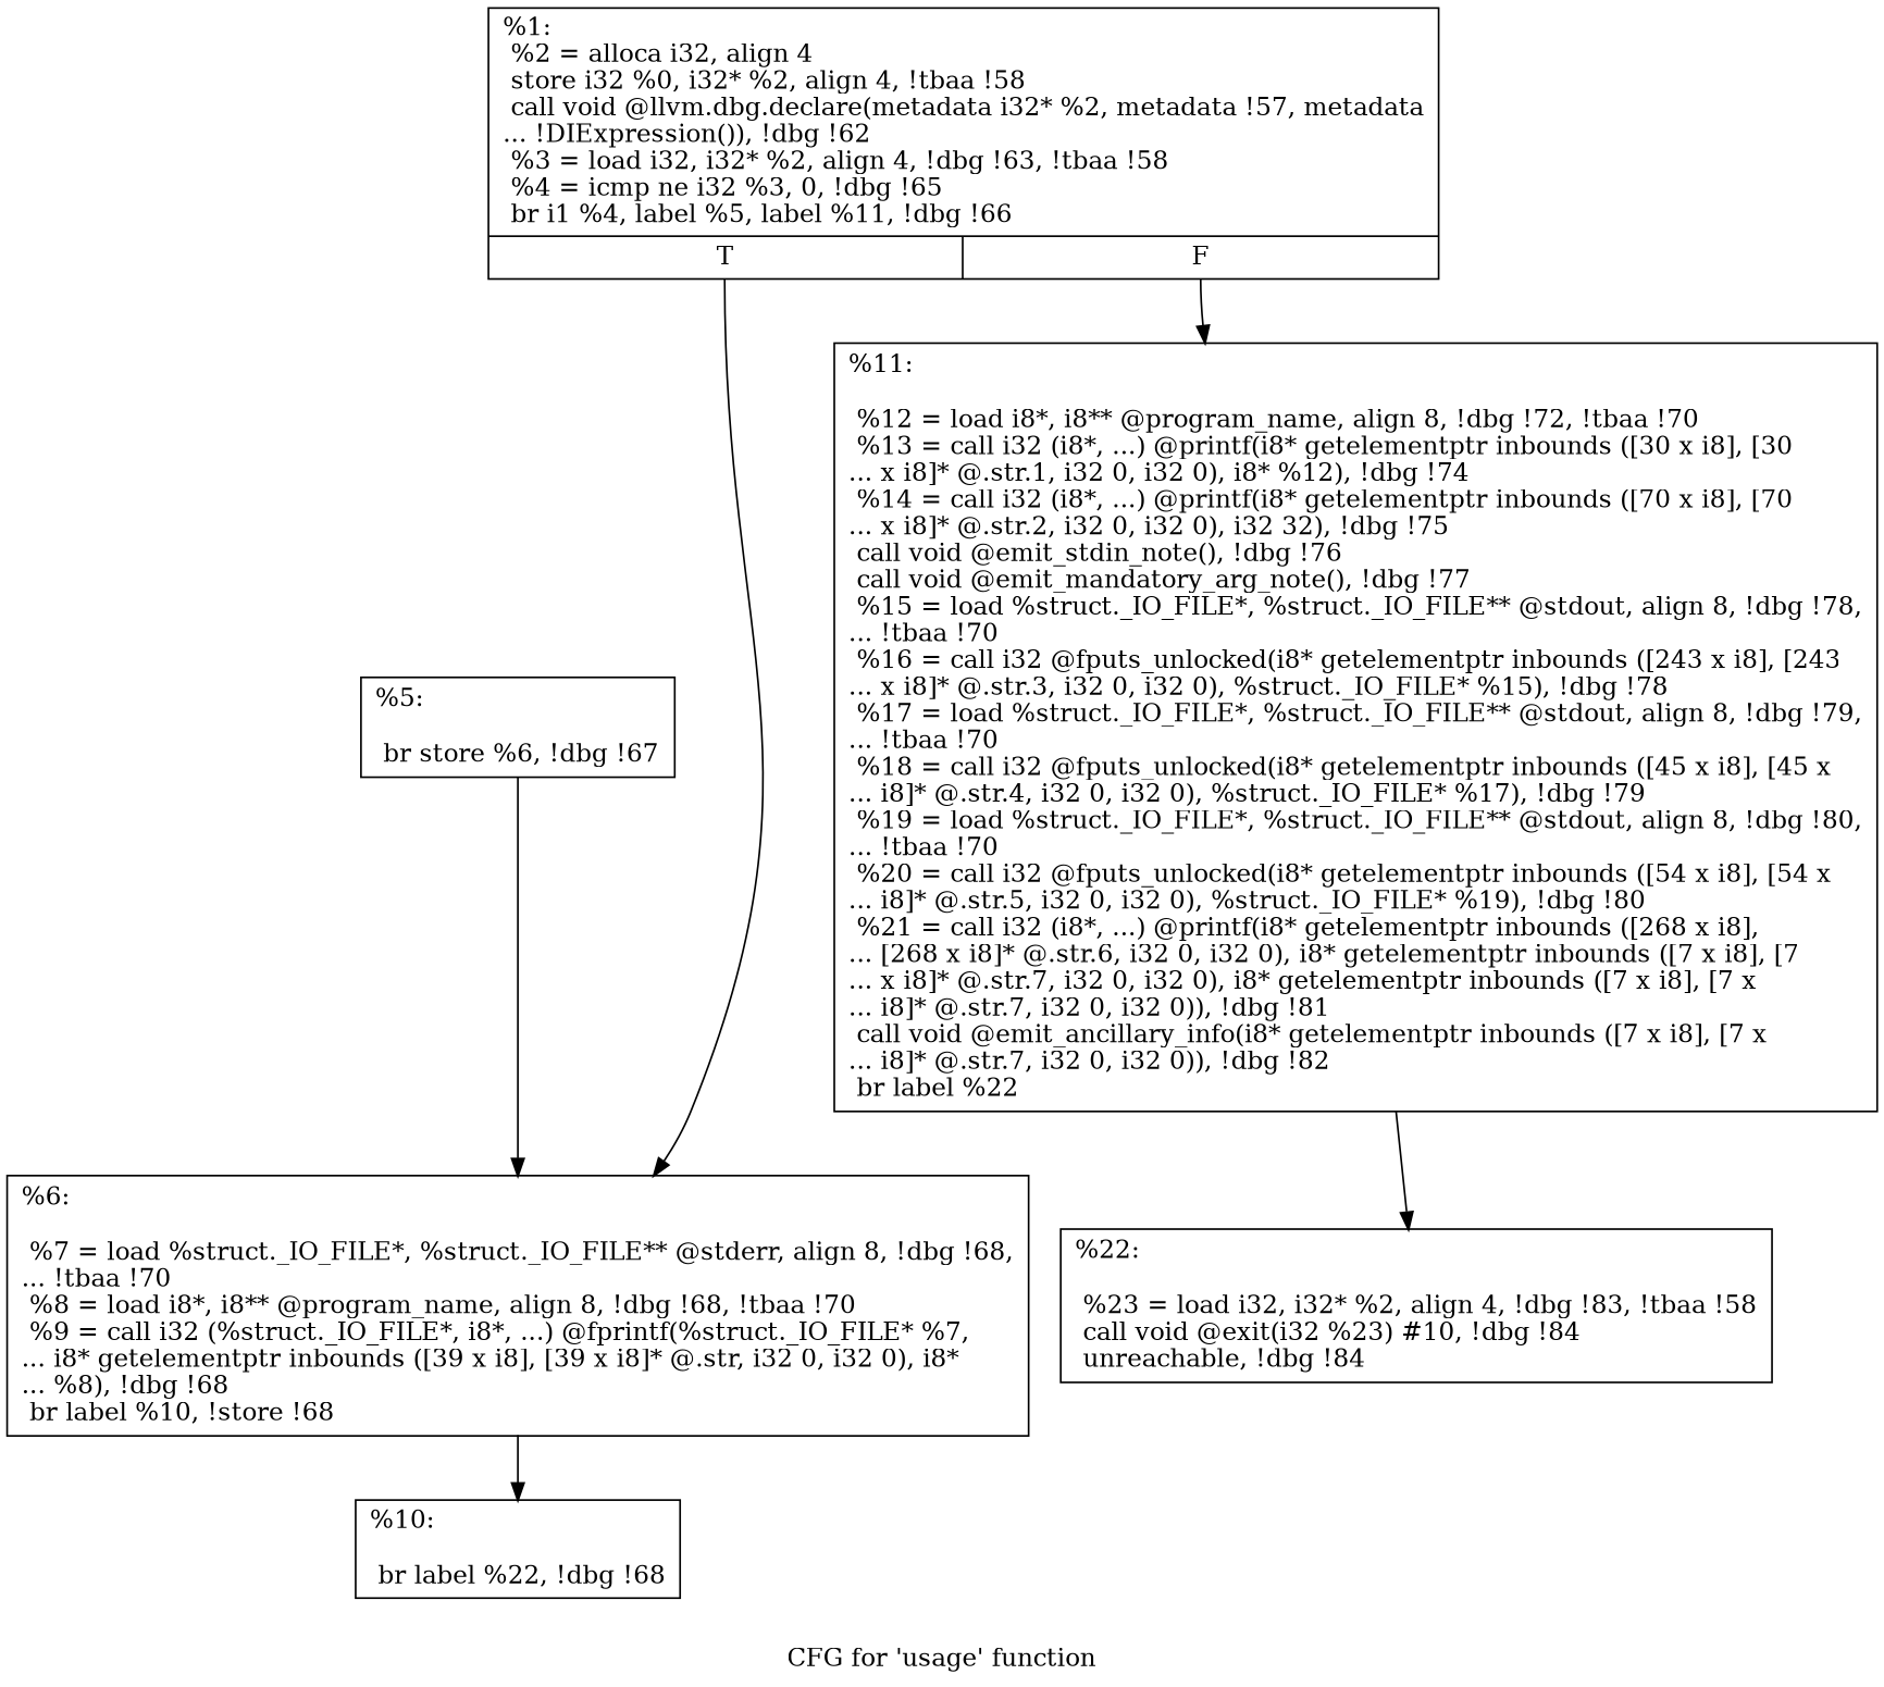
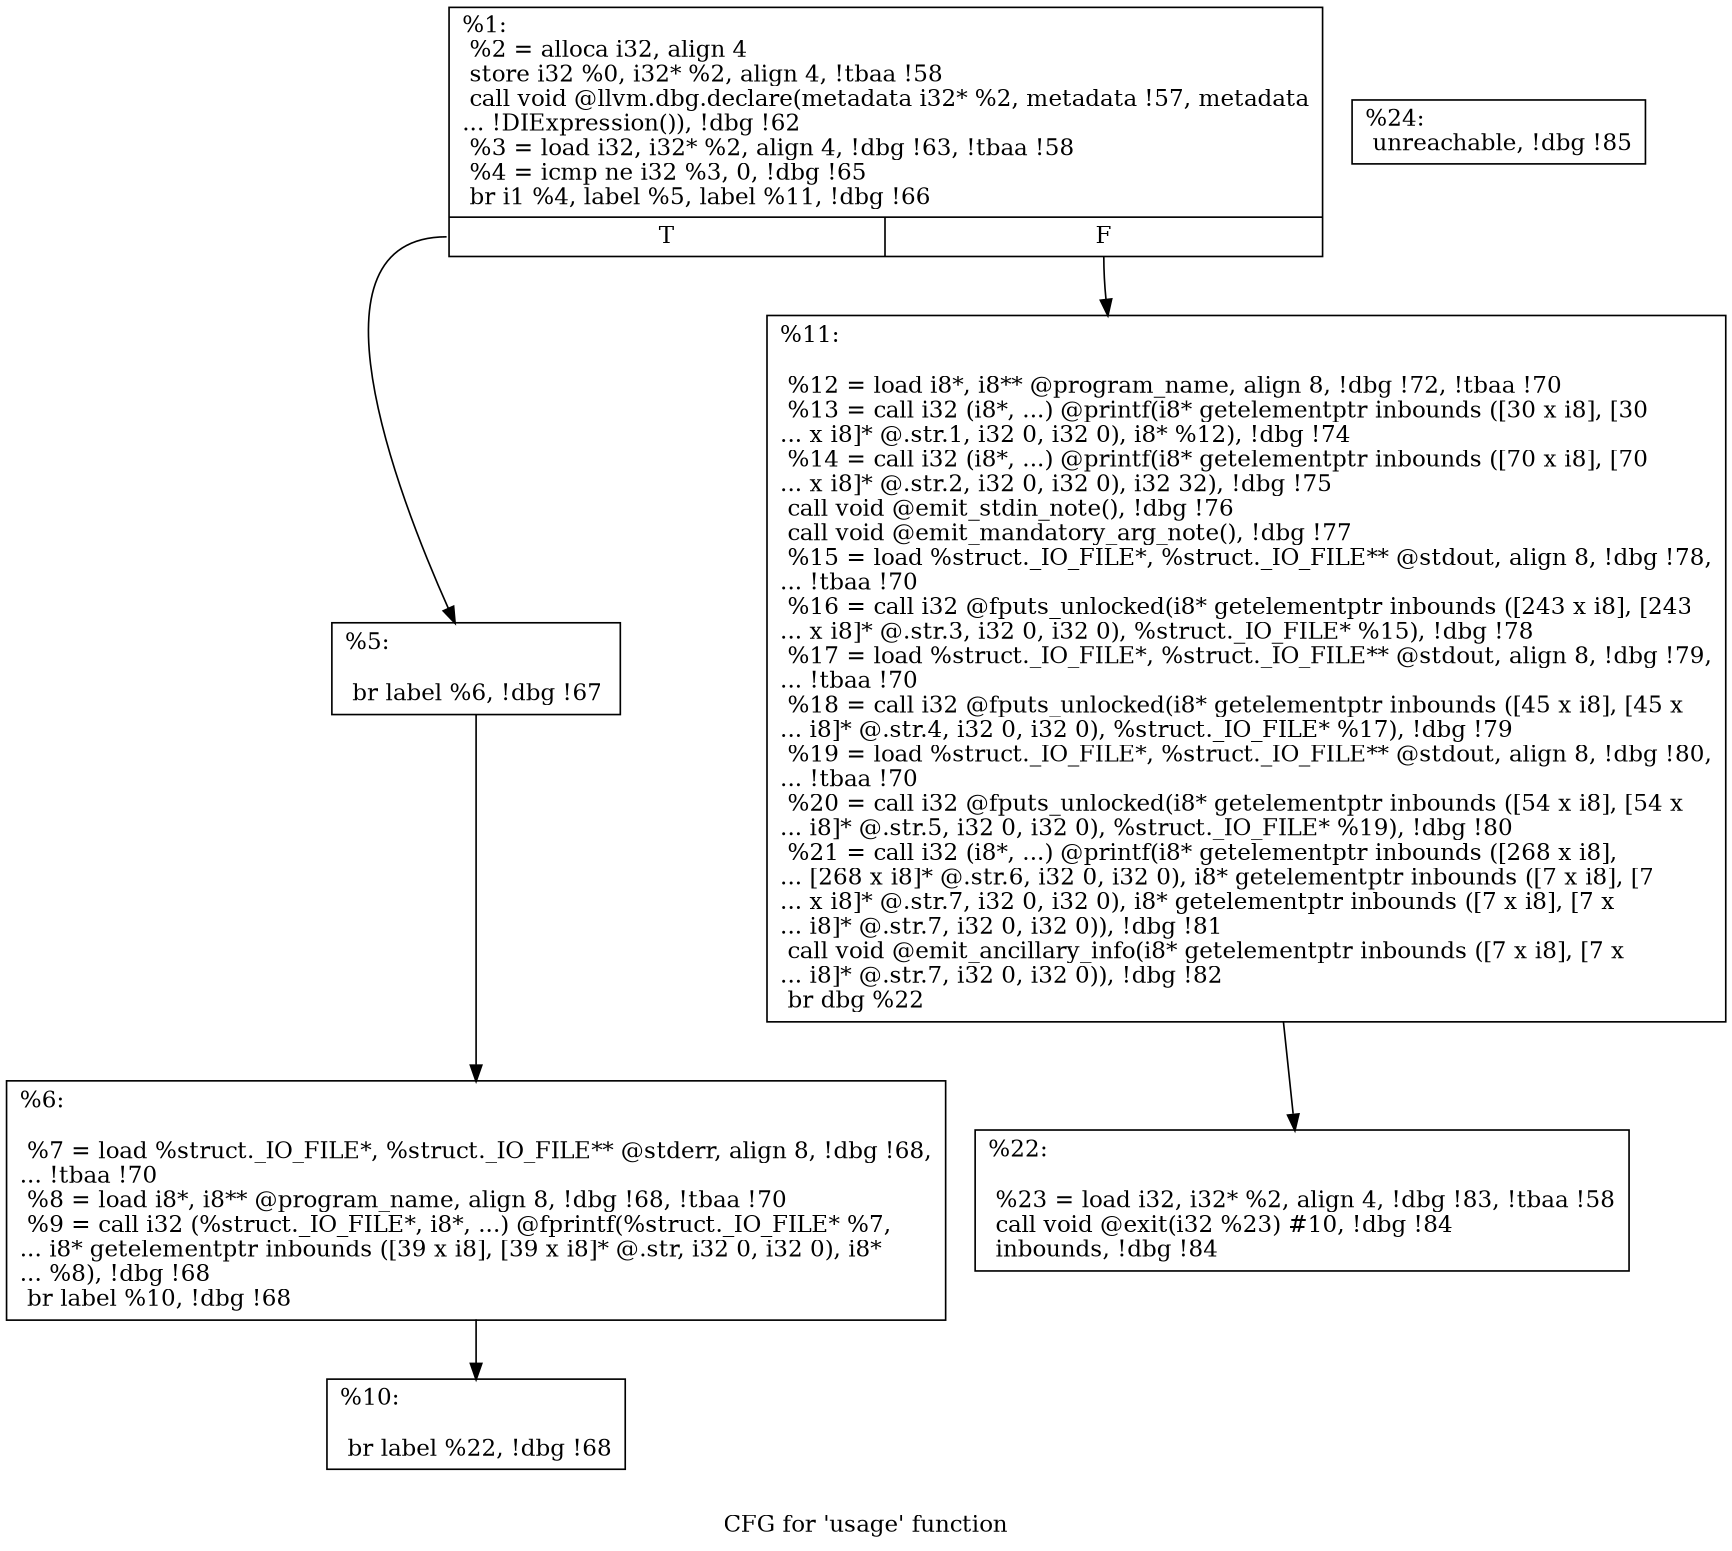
  digraph {
    label="CFG for 'usage' function"
    node [shape=record]
    n1 [label="{%1:\l  %2 = alloca i32, align 4\l  store i32 %0, i32* %2, align 4, !tbaa !58\l  call void @llvm.dbg.declare(metadata i32* %2, metadata !57, metadata\l... !DIExpression()), !dbg !62\l  %3 = load i32, i32* %2, align 4, !dbg !63, !tbaa !58\l  %4 = icmp ne i32 %3, 0, !dbg !65\l  br i1 %4, label %5, label %11, !dbg !66\l|{<s0>T|<s1>F}}"]
-   n2 [label="{%5:\l\l  br store %6, !dbg !67\l}"]
-   n3 [label="{%11:\l\l  %12 = load i8*, i8** @program_name, align 8, !dbg !72, !tbaa !70\l  %13 = call i32 (i8*, ...) @printf(i8* getelementptr inbounds ([30 x i8], [30\l... x i8]* @.str.1, i32 0, i32 0), i8* %12), !dbg !74\l  %14 = call i32 (i8*, ...) @printf(i8* getelementptr inbounds ([70 x i8], [70\l... x i8]* @.str.2, i32 0, i32 0), i32 32), !dbg !75\l  call void @emit_stdin_note(), !dbg !76\l  call void @emit_mandatory_arg_note(), !dbg !77\l  %15 = load %struct._IO_FILE*, %struct._IO_FILE** @stdout, align 8, !dbg !78,\l... !tbaa !70\l  %16 = call i32 @fputs_unlocked(i8* getelementptr inbounds ([243 x i8], [243\l... x i8]* @.str.3, i32 0, i32 0), %struct._IO_FILE* %15), !dbg !78\l  %17 = load %struct._IO_FILE*, %struct._IO_FILE** @stdout, align 8, !dbg !79,\l... !tbaa !70\l  %18 = call i32 @fputs_unlocked(i8* getelementptr inbounds ([45 x i8], [45 x\l... i8]* @.str.4, i32 0, i32 0), %struct._IO_FILE* %17), !dbg !79\l  %19 = load %struct._IO_FILE*, %struct._IO_FILE** @stdout, align 8, !dbg !80,\l... !tbaa !70\l  %20 = call i32 @fputs_unlocked(i8* getelementptr inbounds ([54 x i8], [54 x\l... i8]* @.str.5, i32 0, i32 0), %struct._IO_FILE* %19), !dbg !80\l  %21 = call i32 (i8*, ...) @printf(i8* getelementptr inbounds ([268 x i8],\l... [268 x i8]* @.str.6, i32 0, i32 0), i8* getelementptr inbounds ([7 x i8], [7\l... x i8]* @.str.7, i32 0, i32 0), i8* getelementptr inbounds ([7 x i8], [7 x\l... i8]* @.str.7, i32 0, i32 0)), !dbg !81\l  call void @emit_ancillary_info(i8* getelementptr inbounds ([7 x i8], [7 x\l... i8]* @.str.7, i32 0, i32 0)), !dbg !82\l  br label %22\l}"]
-   n4 [label="{%6:\l\l  %7 = load %struct._IO_FILE*, %struct._IO_FILE** @stderr, align 8, !dbg !68,\l... !tbaa !70\l  %8 = load i8*, i8** @program_name, align 8, !dbg !68, !tbaa !70\l  %9 = call i32 (%struct._IO_FILE*, i8*, ...) @fprintf(%struct._IO_FILE* %7,\l... i8* getelementptr inbounds ([39 x i8], [39 x i8]* @.str, i32 0, i32 0), i8*\l... %8), !dbg !68\l  br label %10, !store !68\l}"]
-   n5 [label="{%22:\l\l  %23 = load i32, i32* %2, align 4, !dbg !83, !tbaa !58\l  call void @exit(i32 %23) #10, !dbg !84\l  unreachable, !dbg !84\l}"]
+   n2 [label="{%5:\l\l  br label %6, !dbg !67\l}"]
+   n3 [label="{%11:\l\l  %12 = load i8*, i8** @program_name, align 8, !dbg !72, !tbaa !70\l  %13 = call i32 (i8*, ...) @printf(i8* getelementptr inbounds ([30 x i8], [30\l... x i8]* @.str.1, i32 0, i32 0), i8* %12), !dbg !74\l  %14 = call i32 (i8*, ...) @printf(i8* getelementptr inbounds ([70 x i8], [70\l... x i8]* @.str.2, i32 0, i32 0), i32 32), !dbg !75\l  call void @emit_stdin_note(), !dbg !76\l  call void @emit_mandatory_arg_note(), !dbg !77\l  %15 = load %struct._IO_FILE*, %struct._IO_FILE** @stdout, align 8, !dbg !78,\l... !tbaa !70\l  %16 = call i32 @fputs_unlocked(i8* getelementptr inbounds ([243 x i8], [243\l... x i8]* @.str.3, i32 0, i32 0), %struct._IO_FILE* %15), !dbg !78\l  %17 = load %struct._IO_FILE*, %struct._IO_FILE** @stdout, align 8, !dbg !79,\l... !tbaa !70\l  %18 = call i32 @fputs_unlocked(i8* getelementptr inbounds ([45 x i8], [45 x\l... i8]* @.str.4, i32 0, i32 0), %struct._IO_FILE* %17), !dbg !79\l  %19 = load %struct._IO_FILE*, %struct._IO_FILE** @stdout, align 8, !dbg !80,\l... !tbaa !70\l  %20 = call i32 @fputs_unlocked(i8* getelementptr inbounds ([54 x i8], [54 x\l... i8]* @.str.5, i32 0, i32 0), %struct._IO_FILE* %19), !dbg !80\l  %21 = call i32 (i8*, ...) @printf(i8* getelementptr inbounds ([268 x i8],\l... [268 x i8]* @.str.6, i32 0, i32 0), i8* getelementptr inbounds ([7 x i8], [7\l... x i8]* @.str.7, i32 0, i32 0), i8* getelementptr inbounds ([7 x i8], [7 x\l... i8]* @.str.7, i32 0, i32 0)), !dbg !81\l  call void @emit_ancillary_info(i8* getelementptr inbounds ([7 x i8], [7 x\l... i8]* @.str.7, i32 0, i32 0)), !dbg !82\l  br dbg %22\l}"]
+   n4 [label="{%6:\l\l  %7 = load %struct._IO_FILE*, %struct._IO_FILE** @stderr, align 8, !dbg !68,\l... !tbaa !70\l  %8 = load i8*, i8** @program_name, align 8, !dbg !68, !tbaa !70\l  %9 = call i32 (%struct._IO_FILE*, i8*, ...) @fprintf(%struct._IO_FILE* %7,\l... i8* getelementptr inbounds ([39 x i8], [39 x i8]* @.str, i32 0, i32 0), i8*\l... %8), !dbg !68\l  br label %10, !dbg !68\l}"]
+   n5 [label="{%22:\l\l  %23 = load i32, i32* %2, align 4, !dbg !83, !tbaa !58\l  call void @exit(i32 %23) #10, !dbg !84\l  inbounds, !dbg !84\l}"]
    n6 [label="{%10:\l\l  br label %22, !dbg !68\l}"]
-   n1 -> n4 [tailport=s0]
+   n7 [label="{%24:                                                  \l  unreachable, !dbg !85\l}"]
+   n1 -> n2 [tailport=s0]
    n1 -> n3 [tailport=s1]
    n2 -> n4
    n3 -> n5
    n4 -> n6
  }
